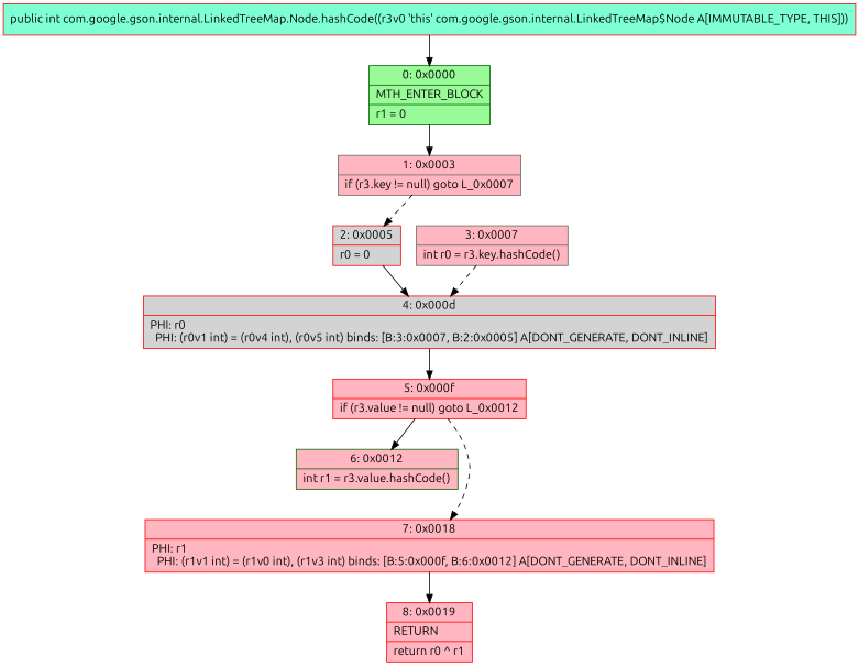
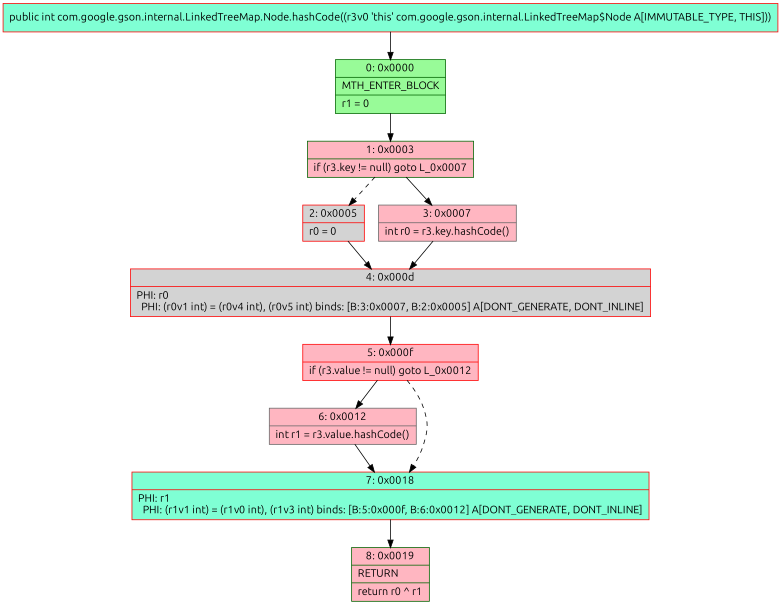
  digraph {
    fontname=Ubuntu
    node [color=red fillcolor=lightpink fontname=Ubuntu shape=record style=filled]
    edge [fontname=Ubuntu]
    n1 [color=darkgreen fillcolor=palegreen label="{0\:\ 0x0000|MTH_ENTER_BLOCK\l|r1 = 0\l}"]
-   n2 [color=gray40 label="{1\:\ 0x0003|if (r3.key != null) goto L_0x0007\l}"]
+   n2 [color=darkgreen label="{1\:\ 0x0003|if (r3.key != null) goto L_0x0007\l}"]
    n3 [fillcolor=lightgrey label="{2\:\ 0x0005|r0 = 0\l}"]
    n4 [color=gray40 label="{3\:\ 0x0007|int r0 = r3.key.hashCode()\l}"]
    n5 [fillcolor=lightgrey label="{4\:\ 0x000d|PHI: r0 \l  PHI: (r0v1 int) = (r0v4 int), (r0v5 int) binds: [B:3:0x0007, B:2:0x0005] A[DONT_GENERATE, DONT_INLINE]\l}"]
    n6 [label="{5\:\ 0x000f|if (r3.value != null) goto L_0x0012\l}"]
-   n7 [color=darkgreen label="{6\:\ 0x0012|int r1 = r3.value.hashCode()\l}"]
-   n8 [label="{7\:\ 0x0018|PHI: r1 \l  PHI: (r1v1 int) = (r1v0 int), (r1v3 int) binds: [B:5:0x000f, B:6:0x0012] A[DONT_GENERATE, DONT_INLINE]\l}"]
-   n9 [label="{8\:\ 0x0019|RETURN\l|return r0 ^ r1\l}"]
+   n7 [color=gray40 label="{6\:\ 0x0012|int r1 = r3.value.hashCode()\l}"]
+   n8 [fillcolor=aquamarine label="{7\:\ 0x0018|PHI: r1 \l  PHI: (r1v1 int) = (r1v0 int), (r1v3 int) binds: [B:5:0x000f, B:6:0x0012] A[DONT_GENERATE, DONT_INLINE]\l}"]
+   n9 [color=darkgreen label="{8\:\ 0x0019|RETURN\l|return r0 ^ r1\l}"]
    n10 [fillcolor=aquamarine label="{public int com.google.gson.internal.LinkedTreeMap.Node.hashCode((r3v0 'this' com.google.gson.internal.LinkedTreeMap$Node A[IMMUTABLE_TYPE, THIS])) }"]
    n1 -> n2
    n2 -> n3 [style=dashed]
+   n2 -> n4
    n3 -> n5
-   n4 -> n5 [style=dashed]
+   n4 -> n5
    n5 -> n6
    n6 -> n7
    n6 -> n8 [style=dashed]
+   n7 -> n8
    n8 -> n9
    n10 -> n1
  }
